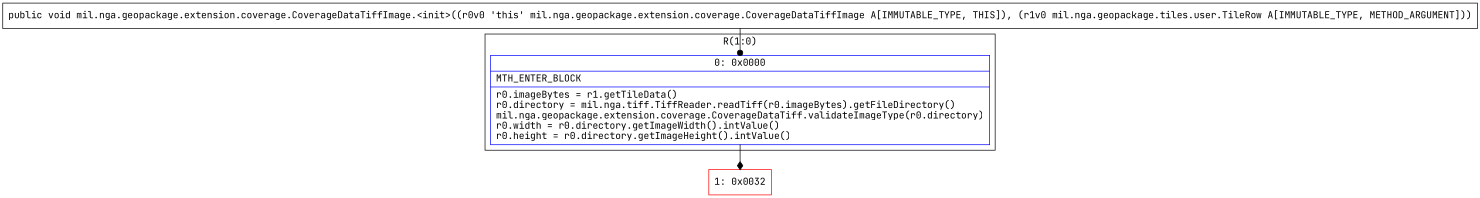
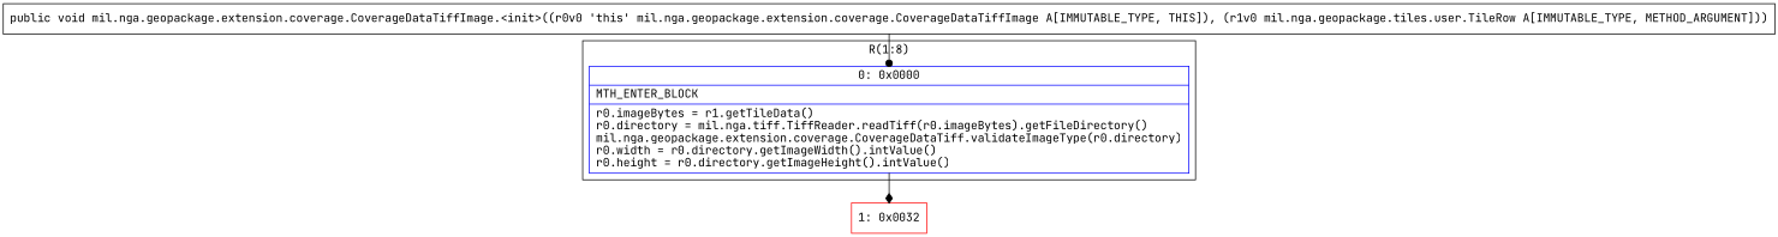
  digraph {
    fontname="JetBrains Mono"
    node [shape=record fontname="JetBrains Mono"]
    edge [fontname="JetBrains Mono"]
    n1 [color=blue label="{0\:\ 0x0000|MTH_ENTER_BLOCK\l|r0.imageBytes = r1.getTileData()\lr0.directory = mil.nga.tiff.TiffReader.readTiff(r0.imageBytes).getFileDirectory()\lmil.nga.geopackage.extension.coverage.CoverageDataTiff.validateImageType(r0.directory)\lr0.width = r0.directory.getImageWidth().intValue()\lr0.height = r0.directory.getImageHeight().intValue()\l}"]
    n2 [color=red label="{1\:\ 0x0032}"]
    n3 [label="{public void mil.nga.geopackage.extension.coverage.CoverageDataTiffImage.\<init\>((r0v0 'this' mil.nga.geopackage.extension.coverage.CoverageDataTiffImage A[IMMUTABLE_TYPE, THIS]), (r1v0 mil.nga.geopackage.tiles.user.TileRow A[IMMUTABLE_TYPE, METHOD_ARGUMENT])) }"]
    subgraph cluster_1 {
-     label="R(1:0)"
+     label="R(1:8)"
      n1
    }
    n1 -> n2 [arrowhead=diamond]
    n3 -> n1 [arrowhead=dot]
  }
